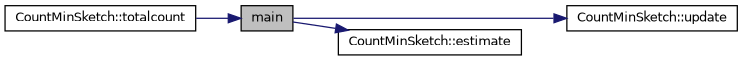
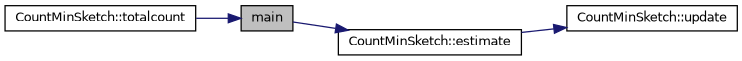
  digraph {
    rankdir=LR
    node [color=black fillcolor=white fontname=Helvetica fontsize=10 shape=record style=filled]
    edge [color=midnightblue fontname=Helvetica fontsize=10 labelfontname=Helvetica labelfontsize=10 style=solid]
    n1 [fillcolor=grey75 fontcolor=black height=0.2 label=main width=0.4]
    n2 [height=0.2 label="CountMinSketch::update" width=0.4]
    n3 [height=0.2 label="CountMinSketch::estimate" width=0.4]
    n4 [height=0.2 label="CountMinSketch::totalcount" width=0.4]
-   n1 -> n2
+   n3 -> n2
    n1 -> n3
    n4 -> n1
  }
